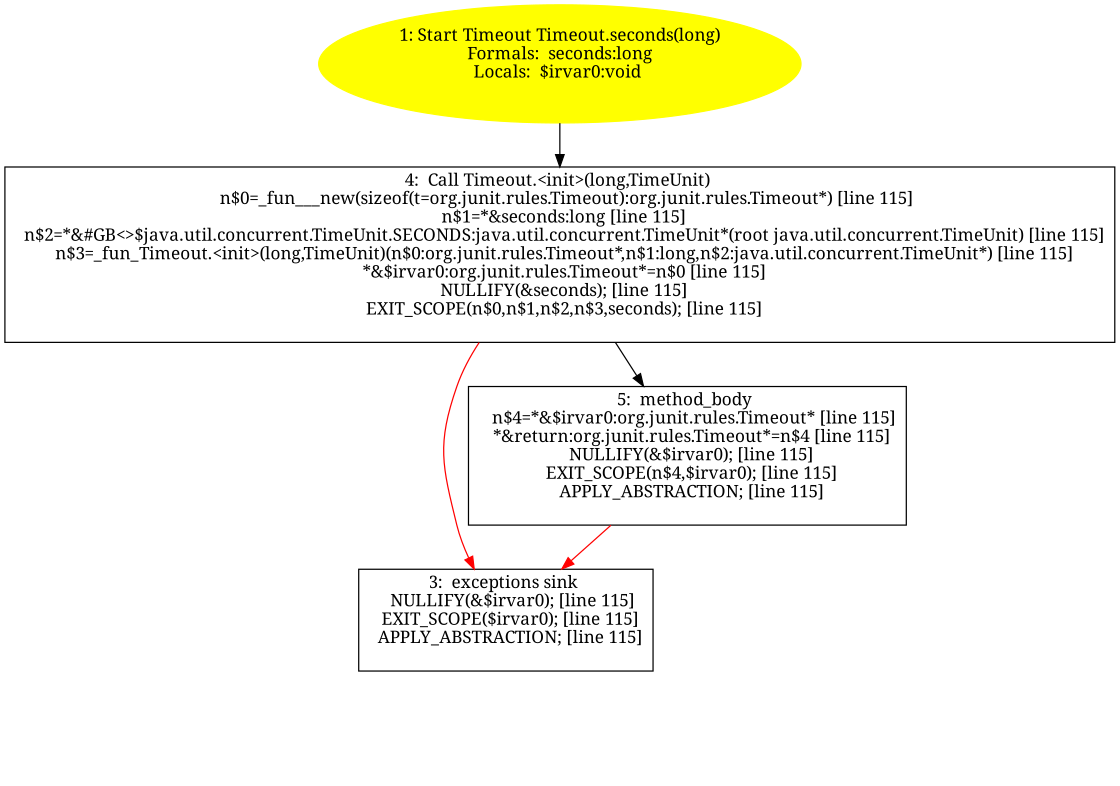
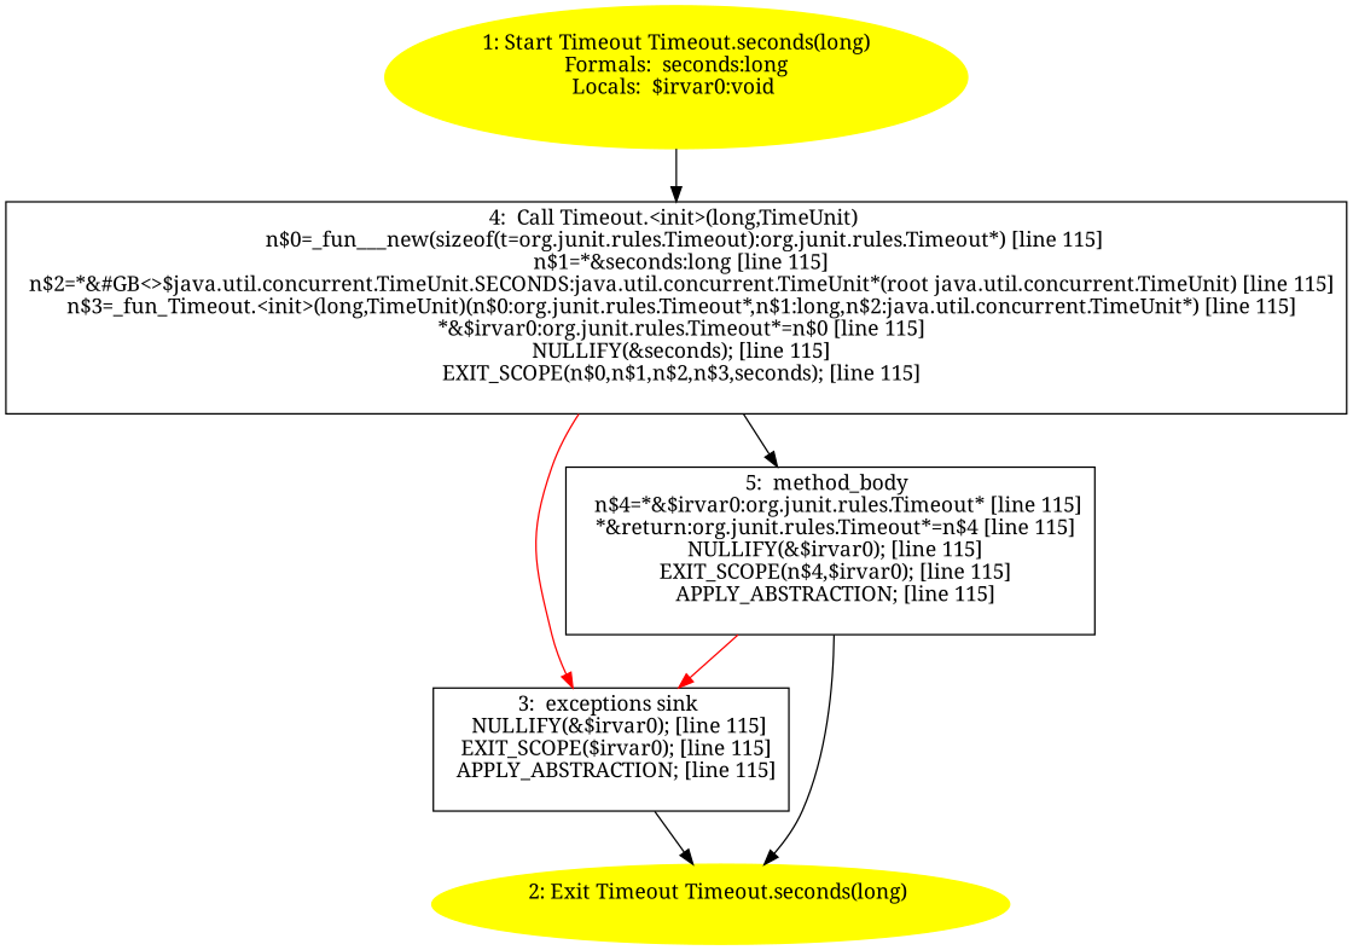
  digraph {
    fontname="Noto Serif"
    node [fontname="Noto Serif" shape=box]
    edge [fontname="Noto Serif"]
    n1 [color=yellow label="1: Start Timeout Timeout.seconds(long)\nFormals:  seconds:long\nLocals:  $irvar0:void \n  " style=filled shape=""]
    n2 [label="4:  Call Timeout.<init>(long,TimeUnit) \n   n$0=_fun___new(sizeof(t=org.junit.rules.Timeout):org.junit.rules.Timeout*) [line 115]\n  n$1=*&seconds:long [line 115]\n  n$2=*&#GB<>$java.util.concurrent.TimeUnit.SECONDS:java.util.concurrent.TimeUnit*(root java.util.concurrent.TimeUnit) [line 115]\n  n$3=_fun_Timeout.<init>(long,TimeUnit)(n$0:org.junit.rules.Timeout*,n$1:long,n$2:java.util.concurrent.TimeUnit*) [line 115]\n  *&$irvar0:org.junit.rules.Timeout*=n$0 [line 115]\n  NULLIFY(&seconds); [line 115]\n  EXIT_SCOPE(n$0,n$1,n$2,n$3,seconds); [line 115]\n "]
    n3 [label="3:  exceptions sink \n   NULLIFY(&$irvar0); [line 115]\n  EXIT_SCOPE($irvar0); [line 115]\n  APPLY_ABSTRACTION; [line 115]\n "]
    n4 [label="5:  method_body \n   n$4=*&$irvar0:org.junit.rules.Timeout* [line 115]\n  *&return:org.junit.rules.Timeout*=n$4 [line 115]\n  NULLIFY(&$irvar0); [line 115]\n  EXIT_SCOPE(n$4,$irvar0); [line 115]\n  APPLY_ABSTRACTION; [line 115]\n "]
+   n5 [color=yellow label="2: Exit Timeout Timeout.seconds(long) \n  " style=filled shape=""]
    n1 -> n2
    n2 -> n3 [color=red]
    n2 -> n4
+   n3 -> n5
    n4 -> n3 [color=red]
+   n4 -> n5
  }
